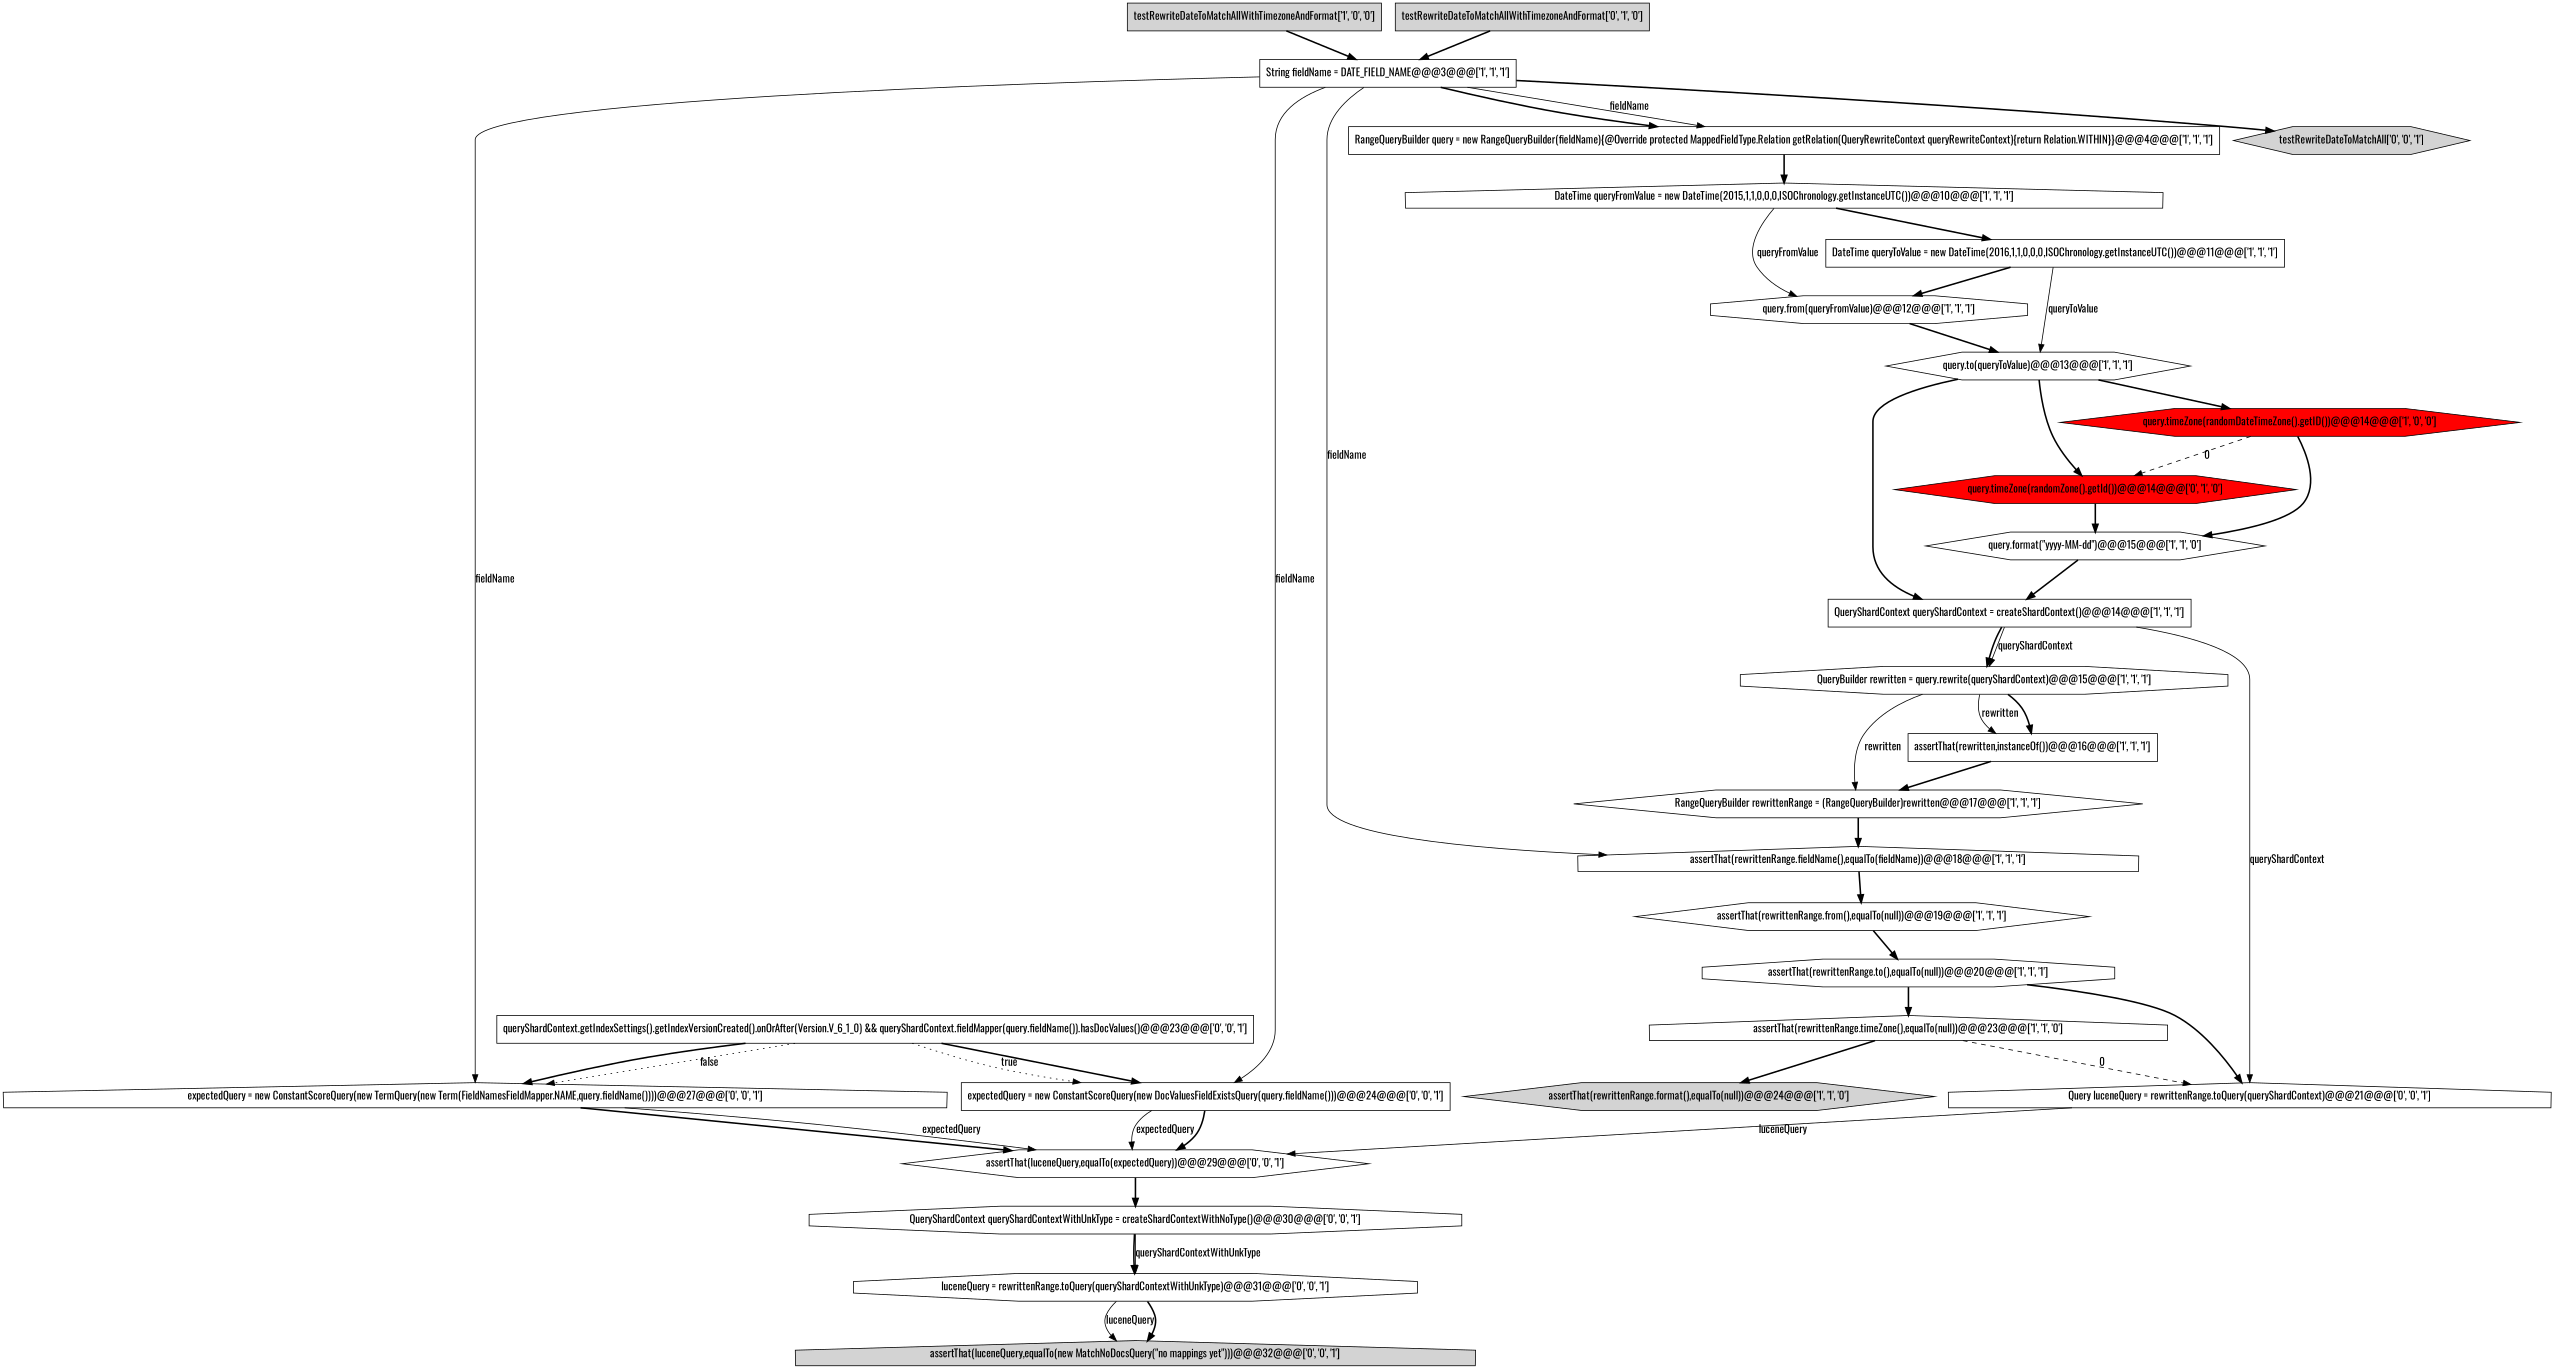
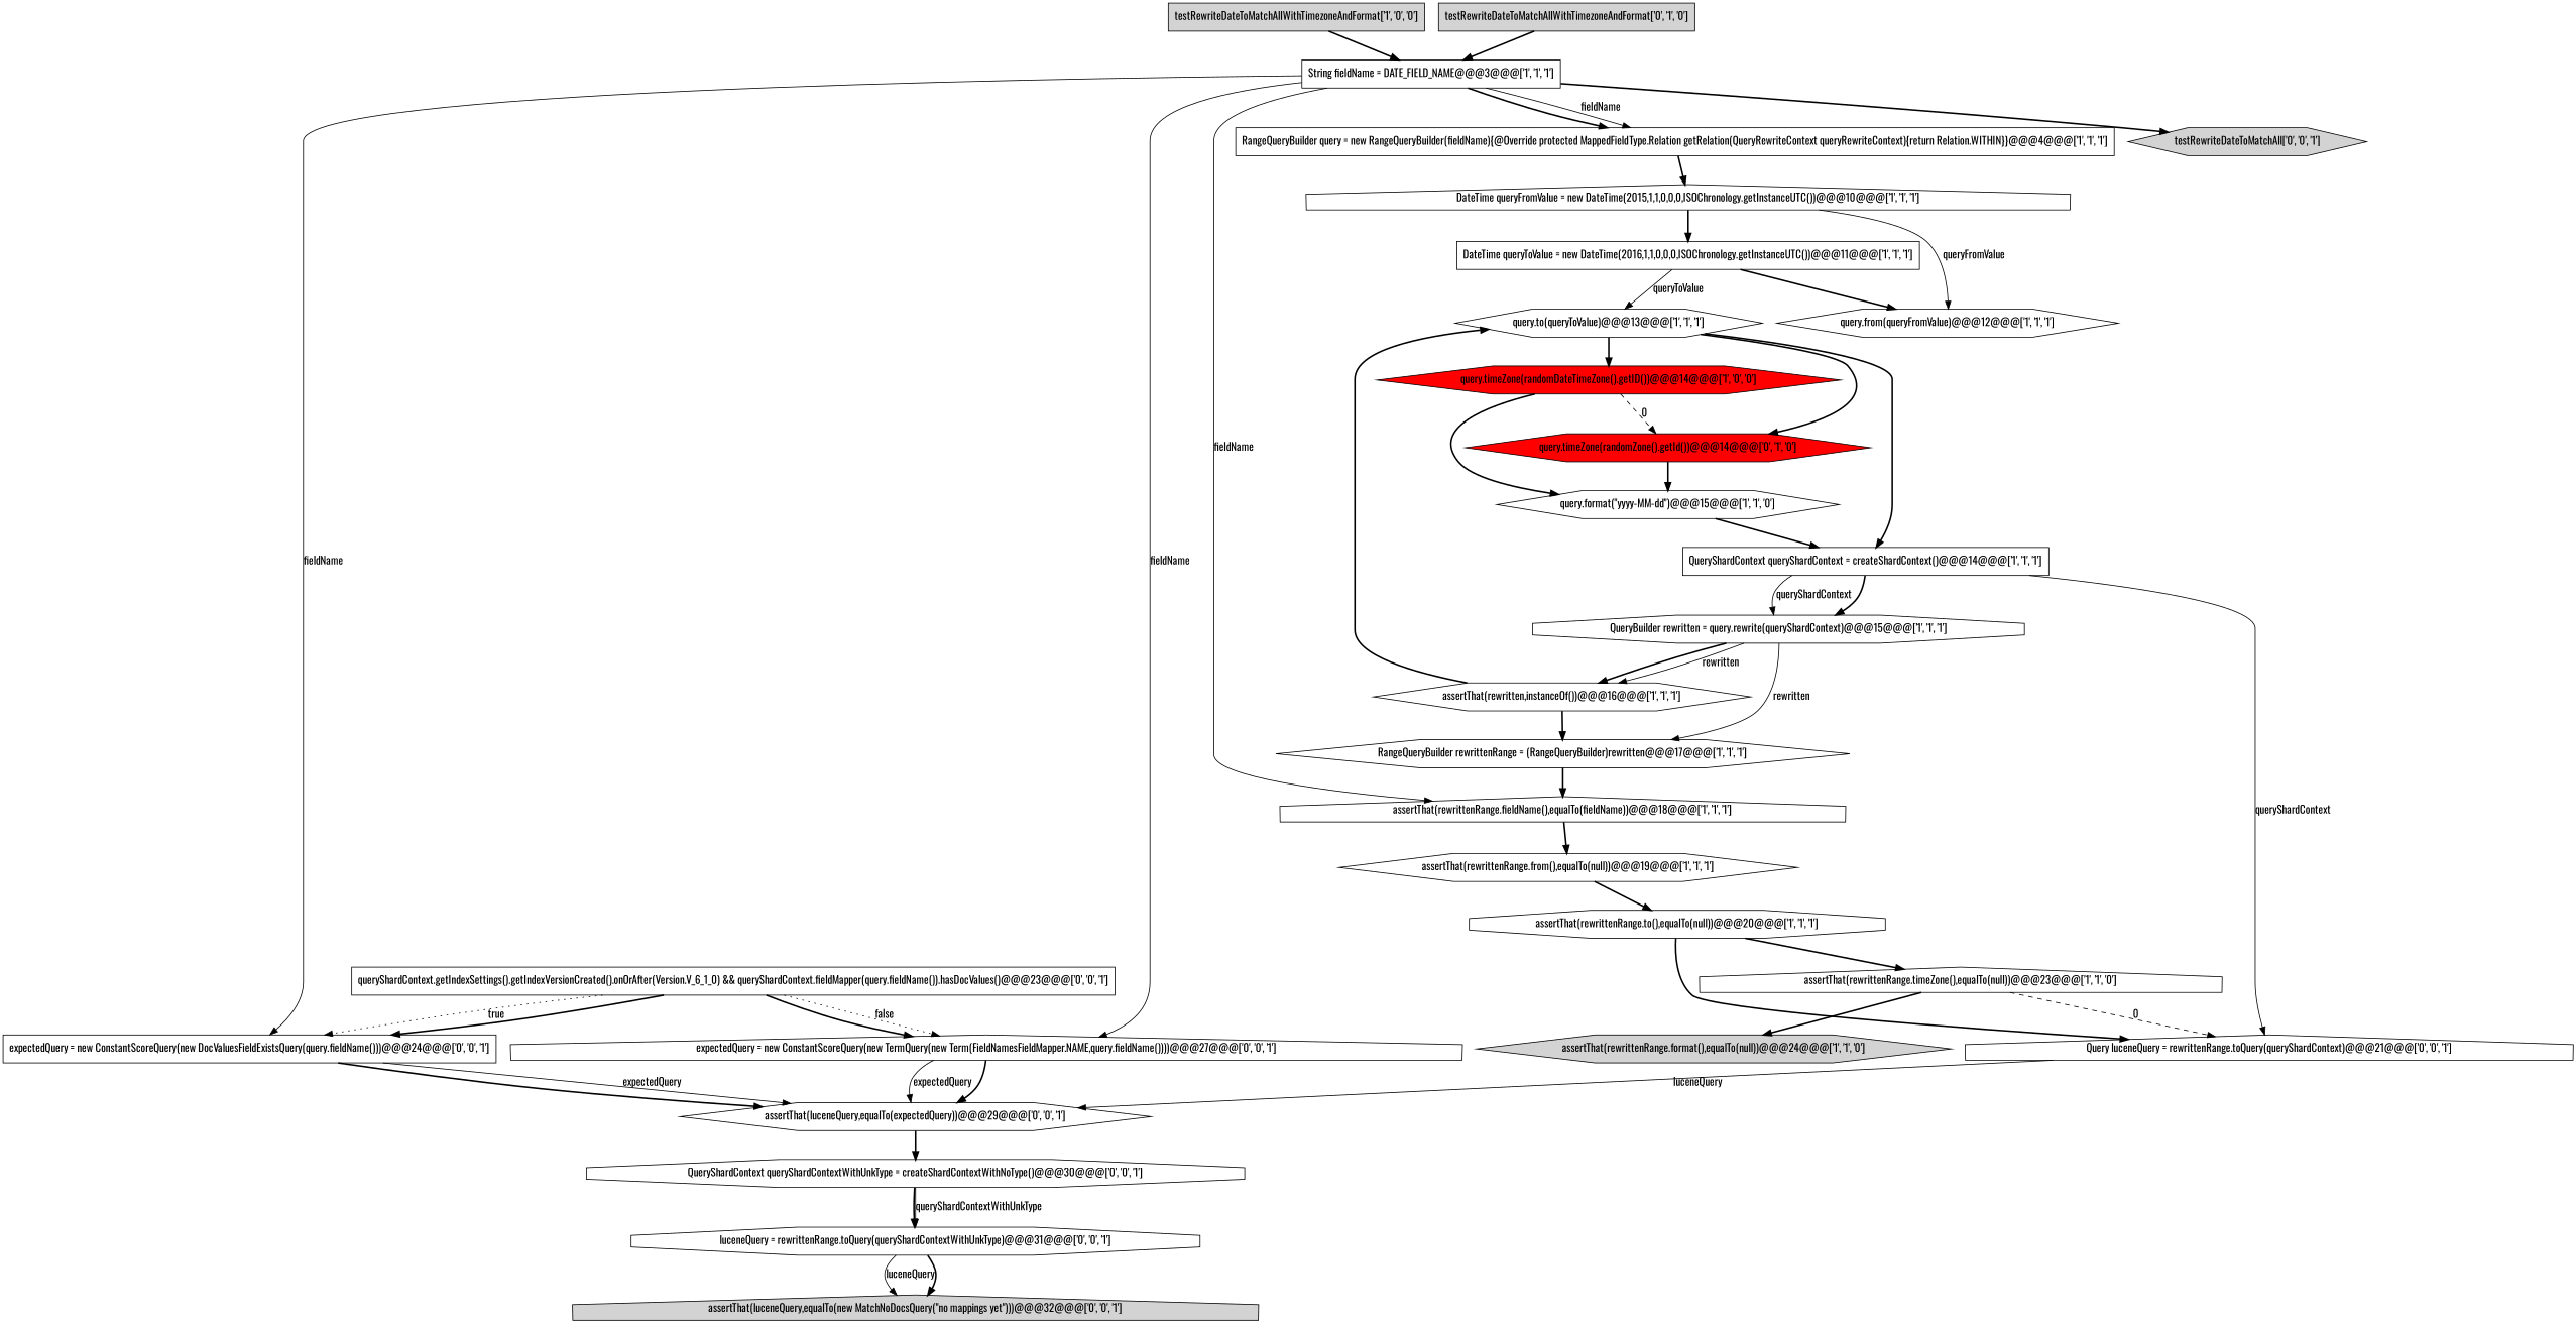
  digraph {
    fontname=Oswald
    node [fillcolor=white fontname=Oswald shape=hexagon style=filled]
    edge [fontname=Oswald style=bold]
    n1 [label="String fieldName = DATE_FIELD_NAME@@@3@@@['1', '1', '1']" shape=box]
    n2 [label="expectedQuery = new ConstantScoreQuery(new TermQuery(new Term(FieldNamesFieldMapper.NAME,query.fieldName())))@@@27@@@['0', '0', '1']" shape=house]
    n3 [label="assertThat(rewrittenRange.fieldName(),equalTo(fieldName))@@@18@@@['1', '1', '1']" shape=house]
    n4 [label="expectedQuery = new ConstantScoreQuery(new DocValuesFieldExistsQuery(query.fieldName()))@@@24@@@['0', '0', '1']" shape=box]
    n5 [label="RangeQueryBuilder query = new RangeQueryBuilder(fieldName){@Override protected MappedFieldType.Relation getRelation(QueryRewriteContext queryRewriteContext){return Relation.WITHIN}}@@@4@@@['1', '1', '1']" shape=box]
    n6 [fillcolor=lightgray label="testRewriteDateToMatchAll['0', '0', '1']"]
    n7 [label="assertThat(luceneQuery,equalTo(expectedQuery))@@@29@@@['0', '0', '1']"]
    n8 [label="assertThat(rewrittenRange.from(),equalTo(null))@@@19@@@['1', '1', '1']"]
    n9 [label="DateTime queryFromValue = new DateTime(2015,1,1,0,0,0,ISOChronology.getInstanceUTC())@@@10@@@['1', '1', '1']" shape=house]
    n10 [label="QueryShardContext queryShardContextWithUnkType = createShardContextWithNoType()@@@30@@@['0', '0', '1']" shape=octagon]
    n11 [label="luceneQuery = rewrittenRange.toQuery(queryShardContextWithUnkType)@@@31@@@['0', '0', '1']" shape=octagon]
    n12 [label="queryShardContext.getIndexSettings().getIndexVersionCreated().onOrAfter(Version.V_6_1_0) && queryShardContext.fieldMapper(query.fieldName()).hasDocValues()@@@23@@@['0', '0', '1']" shape=box]
    n13 [label="QueryBuilder rewritten = query.rewrite(queryShardContext)@@@15@@@['1', '1', '1']" shape=octagon]
-   n14 [label="assertThat(rewritten,instanceOf())@@@16@@@['1', '1', '1']" shape=box]
+   n14 [label="assertThat(rewritten,instanceOf())@@@16@@@['1', '1', '1']"]
    n15 [label="RangeQueryBuilder rewrittenRange = (RangeQueryBuilder)rewritten@@@17@@@['1', '1', '1']"]
-   n16 [label="query.from(queryFromValue)@@@12@@@['1', '1', '1']" shape=octagon]
+   n16 [label="query.from(queryFromValue)@@@12@@@['1', '1', '1']"]
    n17 [label="query.to(queryToValue)@@@13@@@['1', '1', '1']"]
    n18 [label="QueryShardContext queryShardContext = createShardContext()@@@14@@@['1', '1', '1']" shape=box]
    n19 [fillcolor=red label="query.timeZone(randomDateTimeZone().getID())@@@14@@@['1', '0', '0']"]
    n20 [fillcolor=red label="query.timeZone(randomZone().getId())@@@14@@@['0', '1', '0']"]
    n21 [label="query.format(\"yyyy-MM-dd\")@@@15@@@['1', '1', '0']"]
    n22 [label="Query luceneQuery = rewrittenRange.toQuery(queryShardContext)@@@21@@@['0', '0', '1']" shape=house]
    n23 [label="DateTime queryToValue = new DateTime(2016,1,1,0,0,0,ISOChronology.getInstanceUTC())@@@11@@@['1', '1', '1']" shape=box]
    n24 [fillcolor=lightgray label="testRewriteDateToMatchAllWithTimezoneAndFormat['1', '0', '0']" shape=box]
    n25 [fillcolor=lightgray label="assertThat(luceneQuery,equalTo(new MatchNoDocsQuery(\"no mappings yet\")))@@@32@@@['0', '0', '1']" shape=house]
    n26 [fillcolor=lightgray label="testRewriteDateToMatchAllWithTimezoneAndFormat['0', '1', '0']" shape=box]
    n27 [label="assertThat(rewrittenRange.timeZone(),equalTo(null))@@@23@@@['1', '1', '0']" shape=house]
    n28 [fillcolor=lightgray label="assertThat(rewrittenRange.format(),equalTo(null))@@@24@@@['1', '1', '0']"]
    n29 [label="assertThat(rewrittenRange.to(),equalTo(null))@@@20@@@['1', '1', '1']" shape=octagon]
    n1 -> n2 [label=fieldName style=solid]
    n1 -> n3 [label=fieldName style=solid]
    n1 -> n4 [label=fieldName style=solid]
    n1 -> n5
    n1 -> n5 [label=fieldName style=solid]
    n1 -> n6
    n2 -> n7
    n2 -> n7 [label=expectedQuery style=solid]
    n3 -> n8
    n4 -> n7 [label=expectedQuery style=solid]
    n4 -> n7
    n5 -> n9
    n7 -> n10
    n8 -> n29
    n9 -> n16 [label=queryFromValue style=solid]
    n9 -> n23
    n10 -> n11
    n10 -> n11 [label=queryShardContextWithUnkType style=solid]
    n11 -> n25 [label=luceneQuery style=solid]
    n11 -> n25
    n12 -> n2 [label=false style=dotted]
    n12 -> n2
    n12 -> n4
    n12 -> n4 [label=true style=dotted]
    n13 -> n14
    n13 -> n14 [label=rewritten style=solid]
    n13 -> n15 [label=rewritten style=solid]
    n14 -> n15
    n15 -> n3
-   n16 -> n17
+   n14 -> n17
    n17 -> n18
    n17 -> n19
    n17 -> n20
    n18 -> n13
    n18 -> n13 [label=queryShardContext style=solid]
    n18 -> n22 [label=queryShardContext style=solid]
    n19 -> n20 [label=0 style=dashed]
    n19 -> n21
    n20 -> n21
    n21 -> n18
    n22 -> n7 [label=luceneQuery style=solid]
    n23 -> n16
    n23 -> n17 [label=queryToValue style=solid]
    n24 -> n1
    n26 -> n1
    n27 -> n22 [label=0 style=dashed]
    n27 -> n28
    n29 -> n22
    n29 -> n27
  }
